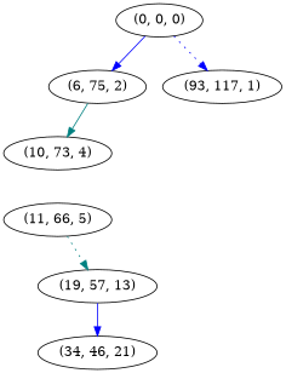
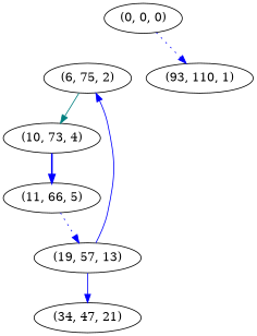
  digraph {
    fontname="DejaVu Serif"
    node [fontname="DejaVu Serif"]
    edge [color=blue fontname="DejaVu Serif" style=solid]
    "(0, 0, 0)"
    "(6, 75, 2)"
-   "(93, 117, 1)"
+   "(93, 117, 1)" [label="(93, 110, 1)"]
    "(10, 73, 4)"
    "(11, 66, 5)"
    "(19, 57, 13)"
-   "(34, 46, 21)"
-   "(0, 0, 0)" -> "(6, 75, 2)"
+   "(34, 46, 21)" [label="(34, 47, 21)"]
+   "(19, 57, 13)" -> "(6, 75, 2)"
    "(0, 0, 0)" -> "(93, 117, 1)" [style=dotted]
    "(6, 75, 2)" -> "(10, 73, 4)" [color=teal]
-   "(11, 66, 5)" -> "(19, 57, 13)" [color=teal style=dotted]
+   "(10, 73, 4)" -> "(11, 66, 5)" [style=bold]
+   "(11, 66, 5)" -> "(19, 57, 13)" [style=dotted]
    "(19, 57, 13)" -> "(34, 46, 21)"
  }
